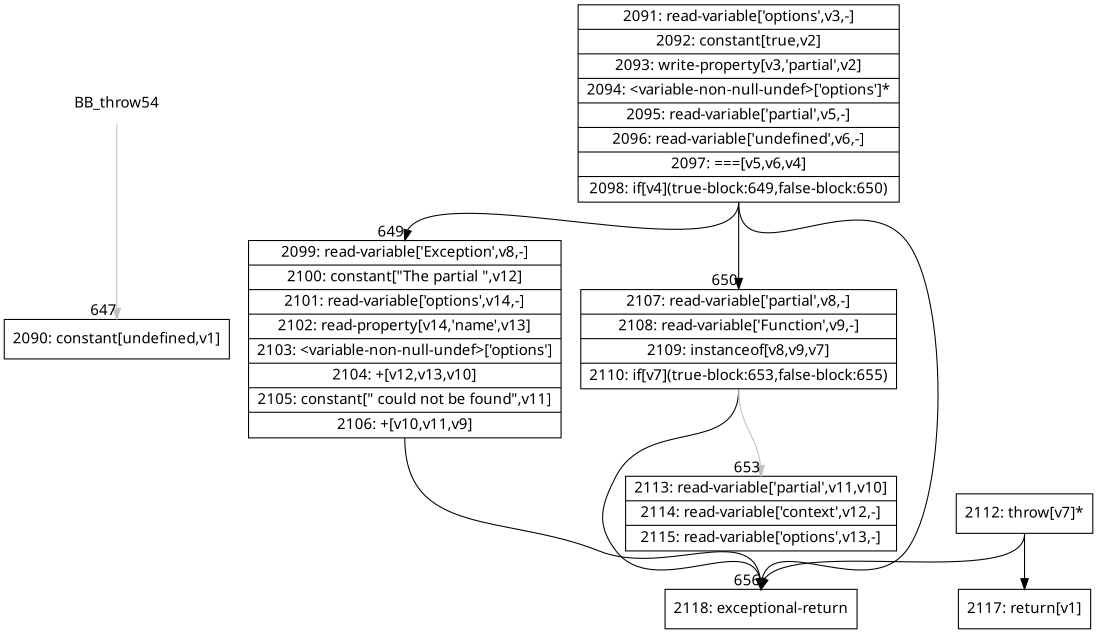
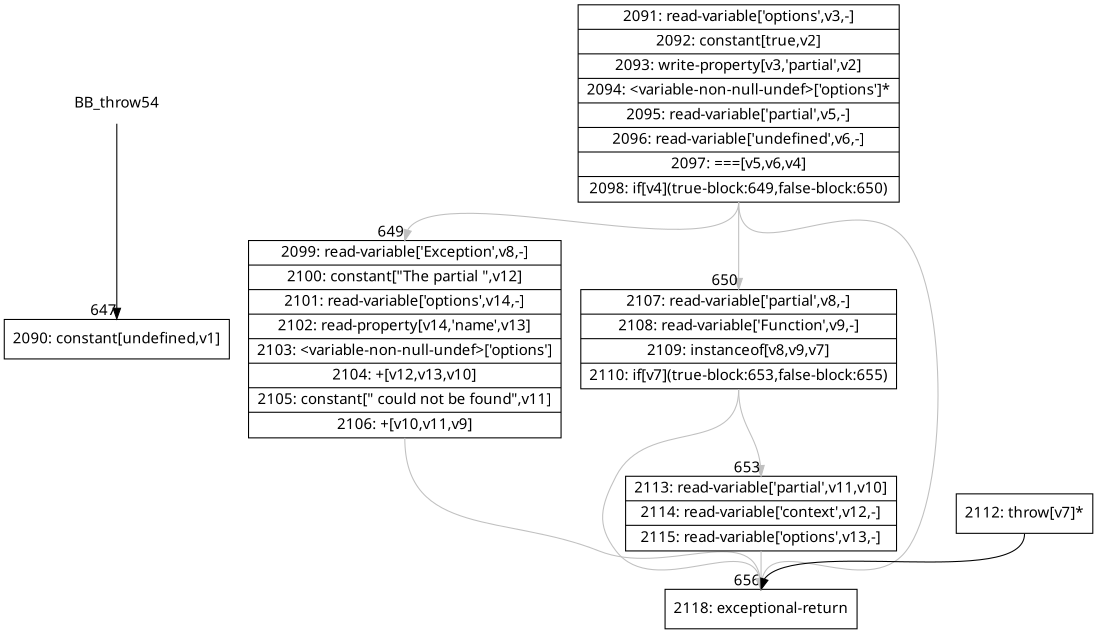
  digraph {
    fontname="Noto Sans"
    rankdir=TD
    node [fontname="Noto Sans" shape=record]
    edge [fontname="Noto Sans" headport=n tailport=s color=gray]
    n1 [label=BB_throw54 shape=none]
    n2 [label="{2090: constant[undefined,v1]}"]
    n3 [label="{2091: read-variable['options',v3,-]|2092: constant[true,v2]|2093: write-property[v3,'partial',v2]|2094: \<variable-non-null-undef\>['options']*|2095: read-variable['partial',v5,-]|2096: read-variable['undefined',v6,-]|2097: ===[v5,v6,v4]|2098: if[v4](true-block:649,false-block:650)}"]
    n4 [label="{2099: read-variable['Exception',v8,-]|2100: constant[\"The partial \",v12]|2101: read-variable['options',v14,-]|2102: read-property[v14,'name',v13]|2103: \<variable-non-null-undef\>['options']|2104: +[v12,v13,v10]|2105: constant[\" could not be found\",v11]|2106: +[v10,v11,v9]}"]
    n5 [label="{2107: read-variable['partial',v8,-]|2108: read-variable['Function',v9,-]|2109: instanceof[v8,v9,v7]|2110: if[v7](true-block:653,false-block:655)}"]
    n6 [label="{2118: exceptional-return}"]
    n7 [label="{2113: read-variable['partial',v11,v10]|2114: read-variable['context',v12,-]|2115: read-variable['options',v13,-]}"]
-   n8 [label="{2117: return[v1]}"]
    n9 [label="{2112: throw[v7]*}"]
-   n1 -> n2 [headlabel="    647"]
-   n3 -> n4 [headlabel="      649" color=""]
-   n3 -> n5 [headlabel="      650" color=""]
-   n3 -> n6 [color=black headlabel="      656"]
-   n4 -> n6 [color=black]
-   n5 -> n6 [color=black]
+   n1 -> n2 [headlabel="    647" color=""]
+   n3 -> n4 [headlabel="      649"]
+   n3 -> n5 [headlabel="      650"]
+   n3 -> n6 [headlabel="      656"]
+   n4 -> n6
+   n5 -> n6
    n5 -> n7 [headlabel="      653"]
+   n7 -> n6
    n9 -> n6 [color=black]
-   n9 -> n8 [color=""]
  }
